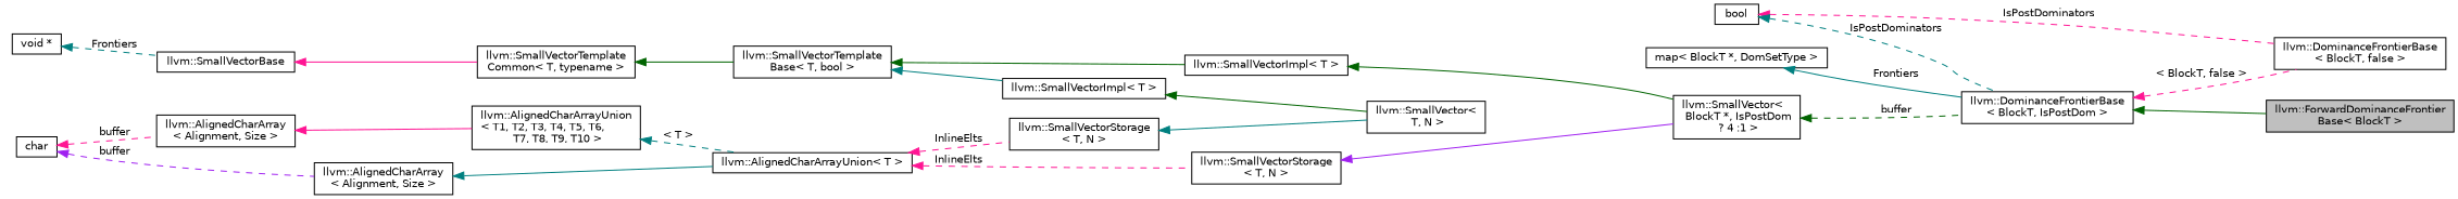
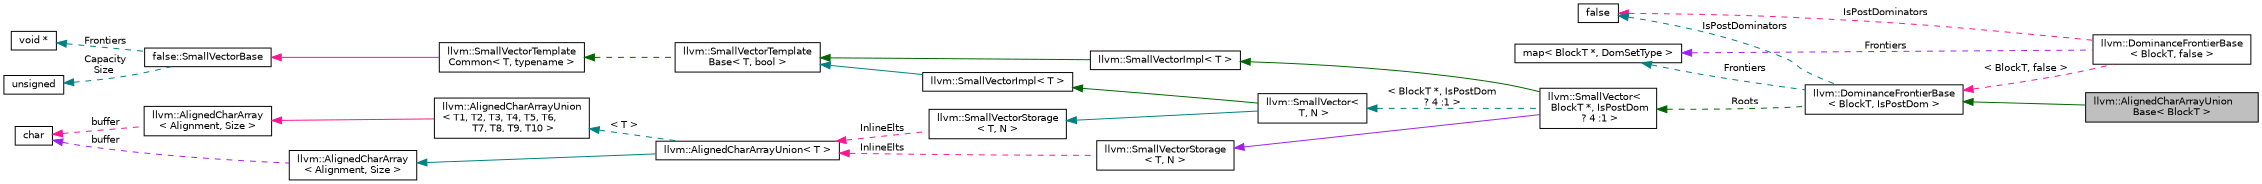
  digraph {
    rankdir=LR
    node [color=black fontname=Helvetica fontsize=10 shape=box]
    edge [color=teal dir=back fontname=Helvetica fontsize=10 labelfontname=Helvetica labelfontsize=10 style=dashed]
-   n1 [fillcolor=grey75 fontcolor=black height=0.2 label="llvm::ForwardDominanceFrontier\lBase\< BlockT \>" style=filled width=0.4]
+   n1 [fillcolor=grey75 fontcolor=black height=0.2 label="llvm::AlignedCharArrayUnion\lBase\< BlockT \>" style=filled width=0.4]
    n2 [height=0.2 label="llvm::DominanceFrontierBase\l\< BlockT, false \>" width=0.4]
    n3 [height=0.2 label="map\< BlockT *, DomSetType \>" width=0.4]
    n4 [height=0.2 label="llvm::DominanceFrontierBase\l\< BlockT, IsPostDom \>" width=0.4]
    n5 [height=0.2 label="llvm::SmallVector\<\l BlockT *, IsPostDom\l ? 4 :1 \>" width=0.4]
    n6 [height=0.2 label="llvm::SmallVectorImpl\< T \>" width=0.4]
    n7 [height=0.2 label="llvm::SmallVectorTemplate\lBase\< T, bool \>" width=0.4]
    n8 [height=0.2 label="llvm::SmallVectorImpl\< T \>" width=0.4]
    n9 [height=0.2 label="llvm::SmallVector\<\l T, N \>" width=0.4]
    n10 [height=0.2 label="llvm::SmallVectorTemplate\lCommon\< T, typename \>" width=0.4]
-   n11 [height=0.2 label="llvm::SmallVectorBase" width=0.4]
+   n11 [height=0.2 label="false::SmallVectorBase" width=0.4]
    n12 [height=0.2 label="void *" width=0.4]
+   n13 [height=0.2 label=unsigned width=0.4]
    n14 [height=0.2 label="llvm::SmallVectorStorage\l\< T, N \>" width=0.4]
    n15 [height=0.2 label="llvm::AlignedCharArrayUnion\< T \>" width=0.4]
    n16 [height=0.2 label="llvm::SmallVectorStorage\l\< T, N \>" width=0.4]
    n17 [height=0.2 label="llvm::AlignedCharArray\l\< Alignment, Size \>" width=0.4]
    n18 [height=0.2 label=char width=0.4]
    n19 [height=0.2 label="llvm::AlignedCharArray\l\< Alignment, Size \>" width=0.4]
    n20 [height=0.2 label="llvm::AlignedCharArrayUnion\l\< T1, T2, T3, T4, T5, T6,\l T7, T8, T9, T10 \>" width=0.4]
-   n21 [height=0.2 label=bool width=0.4]
-   n3 -> n4 [label=" Frontiers" style=solid]
+   n21 [height=0.2 label=false width=0.4]
+   n3 -> n2 [color=purple label=" Frontiers"]
+   n3 -> n4 [label=" Frontiers"]
    n4 -> n1 [color=darkgreen style=solid]
    n4 -> n2 [color=deeppink label=" \< BlockT, false \>"]
-   n5 -> n4 [color=darkgreen label=" buffer"]
+   n5 -> n4 [color=darkgreen label=" Roots"]
    n6 -> n5 [color=darkgreen style=solid]
    n7 -> n6 [color=darkgreen style=solid]
    n7 -> n8 [style=solid]
    n8 -> n9 [color=darkgreen style=solid]
-   n10 -> n7 [color=darkgreen style=solid]
+   n9 -> n5 [label=" \< BlockT *, IsPostDom\l ? 4 :1 \>"]
+   n10 -> n7 [color=darkgreen]
    n11 -> n10 [color=deeppink style=solid]
    n12 -> n11 [label=" Frontiers"]
+   n13 -> n11 [label=" Capacity\nSize"]
    n14 -> n5 [color=purple style=solid]
    n15 -> n14 [color=deeppink label=" InlineElts"]
    n15 -> n16 [color=deeppink label=" InlineElts"]
    n16 -> n9 [style=solid]
    n17 -> n15 [style=solid]
    n18 -> n17 [color=purple label=" buffer"]
    n18 -> n19 [color=deeppink label=" buffer"]
    n19 -> n20 [color=deeppink style=solid]
    n20 -> n15 [label=" \< T \>"]
    n21 -> n2 [color=deeppink label=" IsPostDominators"]
    n21 -> n4 [label=" IsPostDominators"]
  }
